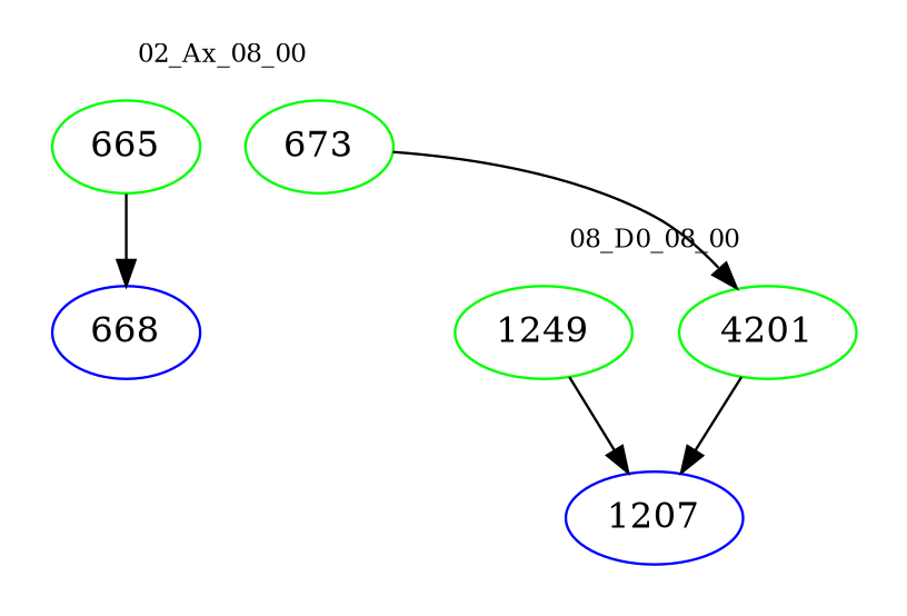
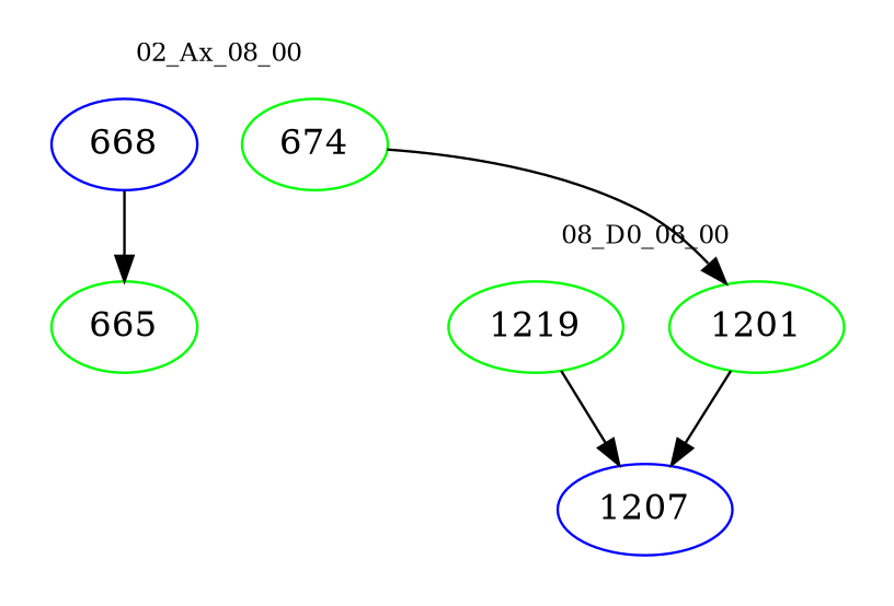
  digraph {
    node [color=green]
    edge [color=black]
-   n1 [label=673]
+   n1 [label=674]
    n2 [color=blue label=668]
    n3 [label=665]
-   n4 [label=4201]
+   n4 [label=1201]
    n5 [color=blue label=1207]
-   n6 [label=1249]
+   n6 [label=1219]
    subgraph cluster_1 {
      color=white
      fontsize=10
      label="02_Ax_08_00"
      n1
      n2
      n3
    }
    subgraph cluster_2 {
      color=white
      fontsize=10
      label="08_D0_08_00"
      n4
      n5
      n6
    }
    n1 -> n4
-   n3 -> n2
+   n2 -> n3
    n4 -> n5
    n6 -> n5
  }
